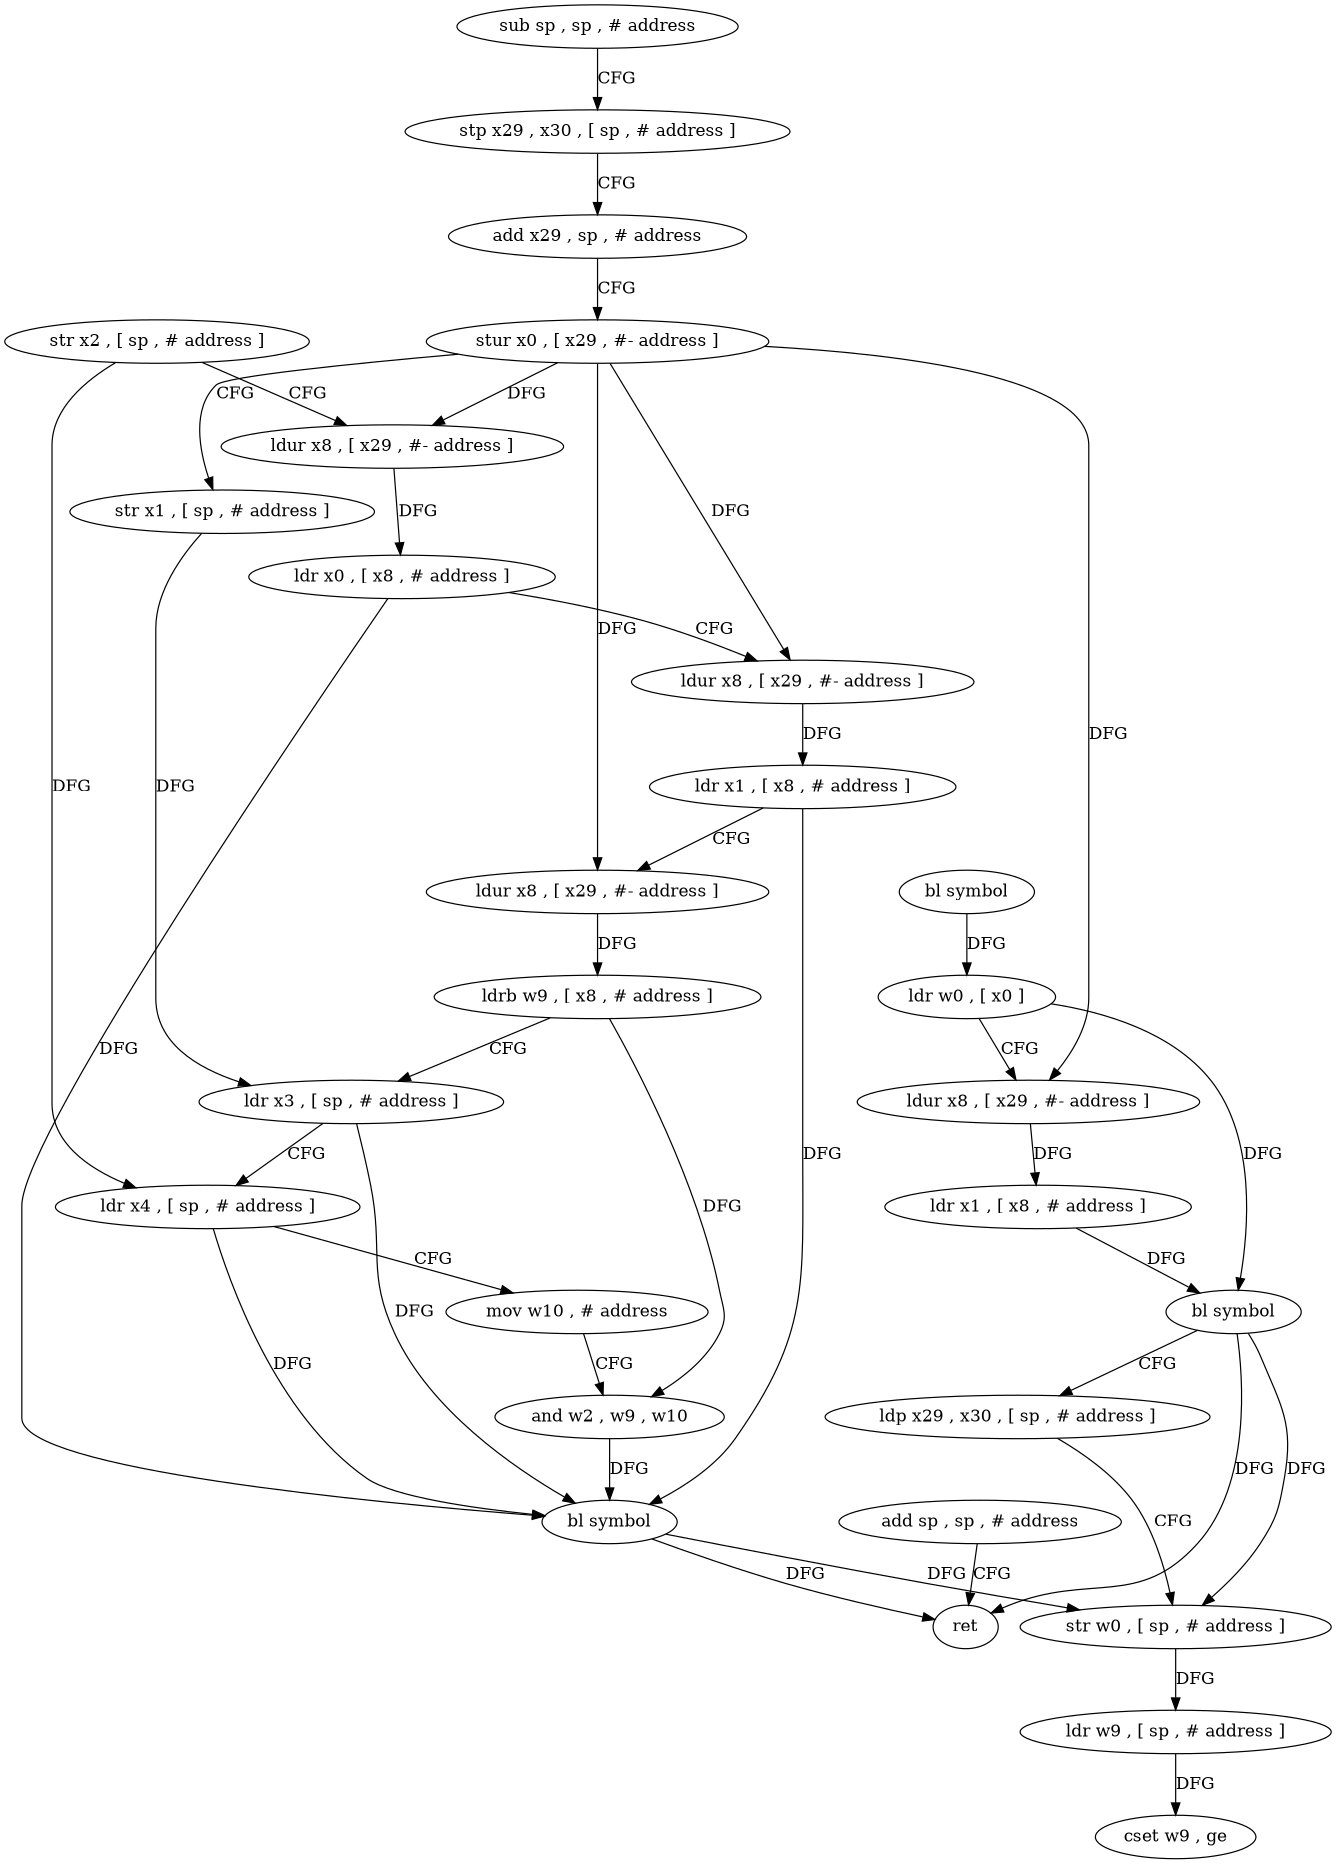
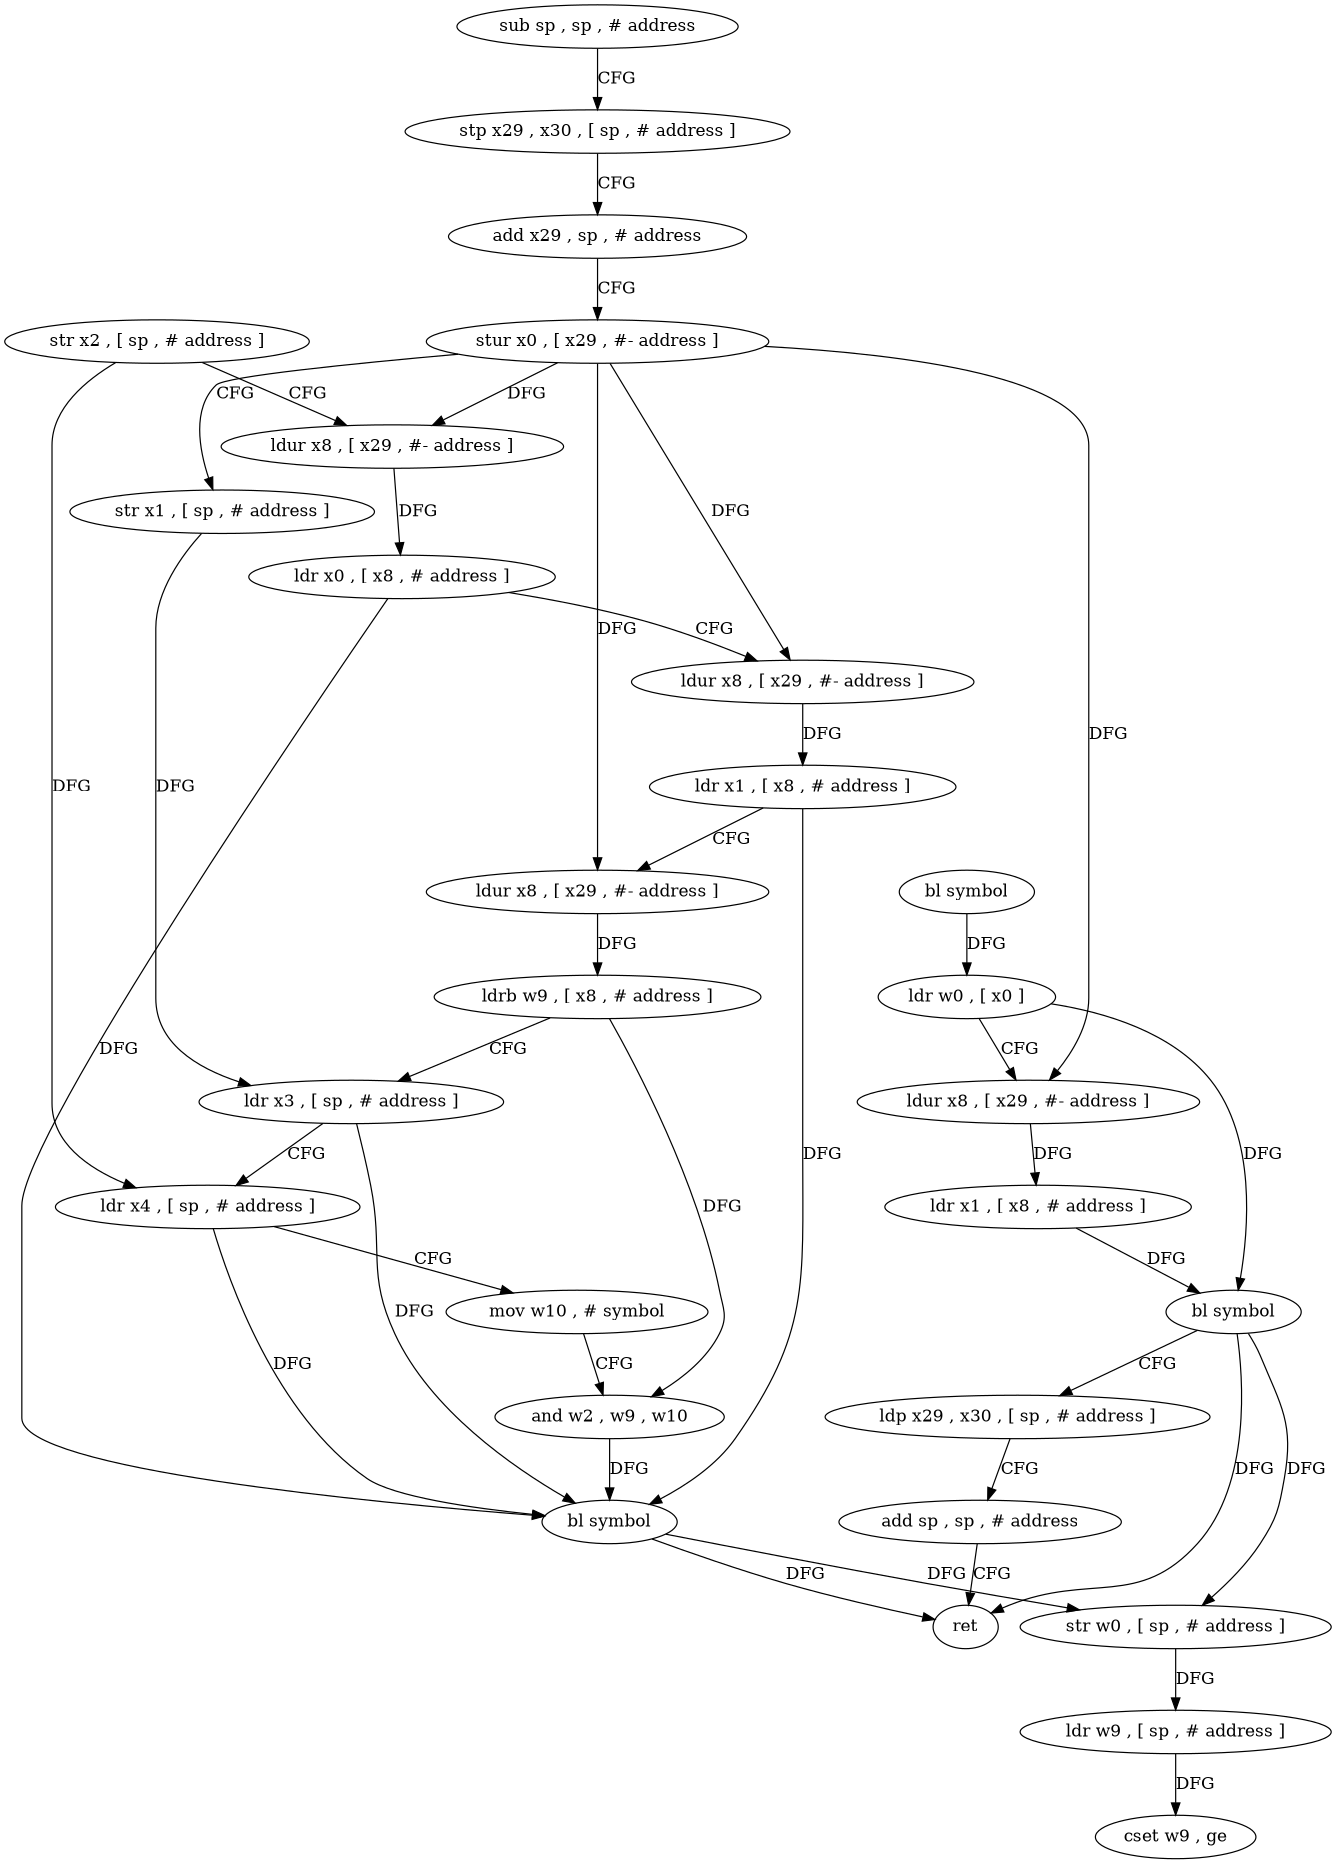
  digraph {
    n1 [label="sub sp , sp , # address"]
    n2 [label="stp x29 , x30 , [ sp , # address ]"]
    n3 [label="add x29 , sp , # address"]
    n4 [label="stur x0 , [ x29 , #- address ]"]
    n5 [label="str x1 , [ sp , # address ]"]
    n6 [label="ldur x8 , [ x29 , #- address ]"]
    n7 [label="ldur x8 , [ x29 , #- address ]"]
    n8 [label="ldur x8 , [ x29 , #- address ]"]
    n9 [label="ldur x8 , [ x29 , #- address ]"]
    n10 [label="ldr x3 , [ sp , # address ]"]
    n11 [label="ldr x0 , [ x8 , # address ]"]
    n12 [label="ldr x1 , [ x8 , # address ]"]
    n13 [label="ldrb w9 , [ x8 , # address ]"]
    n14 [label="ldr x1 , [ x8 , # address ]"]
    n15 [label="str x2 , [ sp , # address ]"]
    n16 [label="ldr x4 , [ sp , # address ]"]
    n17 [label="bl symbol"]
-   n18 [label="mov w10 , # address"]
+   n18 [label="mov w10 , # symbol"]
    n19 [label="str w0 , [ sp , # address ]"]
    n20 [label=ret]
    n21 [label="and w2 , w9 , w10"]
    n22 [label="ldr w9 , [ sp , # address ]"]
    n23 [label="cset w9 , ge"]
    n24 [label="ldp x29 , x30 , [ sp , # address ]"]
    n25 [label="add sp , sp , # address"]
    n26 [label="bl symbol"]
    n27 [label="ldr w0 , [ x0 ]"]
    n28 [label="bl symbol"]
    n1 -> n2 [label=CFG]
    n2 -> n3 [label=CFG]
    n3 -> n4 [label=CFG]
    n4 -> n5 [label=CFG]
    n4 -> n6 [label=DFG]
    n4 -> n7 [label=DFG]
    n4 -> n8 [label=DFG]
    n4 -> n9 [label=DFG]
    n5 -> n10 [label=DFG]
    n6 -> n11 [label=DFG]
    n7 -> n12 [label=DFG]
    n8 -> n13 [label=DFG]
    n9 -> n14 [label=DFG]
    n10 -> n16 [label=CFG]
    n10 -> n17 [label=DFG]
    n11 -> n7 [label=CFG]
    n11 -> n17 [label=DFG]
    n12 -> n8 [label=CFG]
    n12 -> n17 [label=DFG]
    n13 -> n10 [label=CFG]
    n13 -> n21 [label=DFG]
    n14 -> n28 [label=DFG]
    n15 -> n6 [label=CFG]
    n15 -> n16 [label=DFG]
    n16 -> n17 [label=DFG]
    n16 -> n18 [label=CFG]
    n17 -> n19 [label=DFG]
    n17 -> n20 [label=DFG]
    n18 -> n21 [label=CFG]
    n19 -> n22 [label=DFG]
    n21 -> n17 [label=DFG]
    n22 -> n23 [label=DFG]
-   n24 -> n19 [label=CFG]
+   n24 -> n25 [label=CFG]
    n25 -> n20 [label=CFG]
    n26 -> n27 [label=DFG]
    n27 -> n9 [label=CFG]
    n27 -> n28 [label=DFG]
    n28 -> n19 [label=DFG]
    n28 -> n20 [label=DFG]
    n28 -> n24 [label=CFG]
  }
